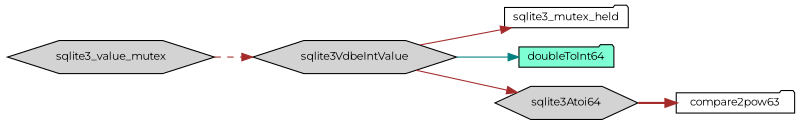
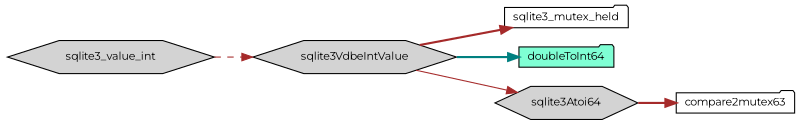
  digraph {
    fontname=Montserrat
    rankdir=LR
    node [color=black fillcolor=lightgrey fontname=Montserrat fontsize=10 shape=hexagon style=filled]
    edge [color=brown fontname=Montserrat fontsize=10 labelfontname=FreeSans labelfontsize=10 style=bold]
-   n1 [fontcolor=black height=0.2 label=sqlite3_value_mutex width=0.4]
+   n1 [fontcolor=black height=0.2 label=sqlite3_value_int width=0.4]
    n2 [height=0.2 label=sqlite3VdbeIntValue width=0.4]
    n3 [fillcolor=white height=0.2 label=sqlite3_mutex_held shape=folder width=0.4]
    n4 [fillcolor=aquamarine height=0.2 label=doubleToInt64 shape=folder width=0.4]
    n5 [height=0.2 label=sqlite3Atoi64 width=0.4]
-   n6 [fillcolor=white height=0.2 label=compare2pow63 shape=folder width=0.4]
+   n6 [fillcolor=white height=0.2 label=compare2mutex63 shape=folder width=0.4]
    n1 -> n2 [style=dashed]
-   n2 -> n3 [style=solid]
-   n2 -> n4 [color=teal style=solid]
+   n2 -> n3
+   n2 -> n4 [color=teal]
    n2 -> n5 [style=solid]
    n5 -> n6
  }
